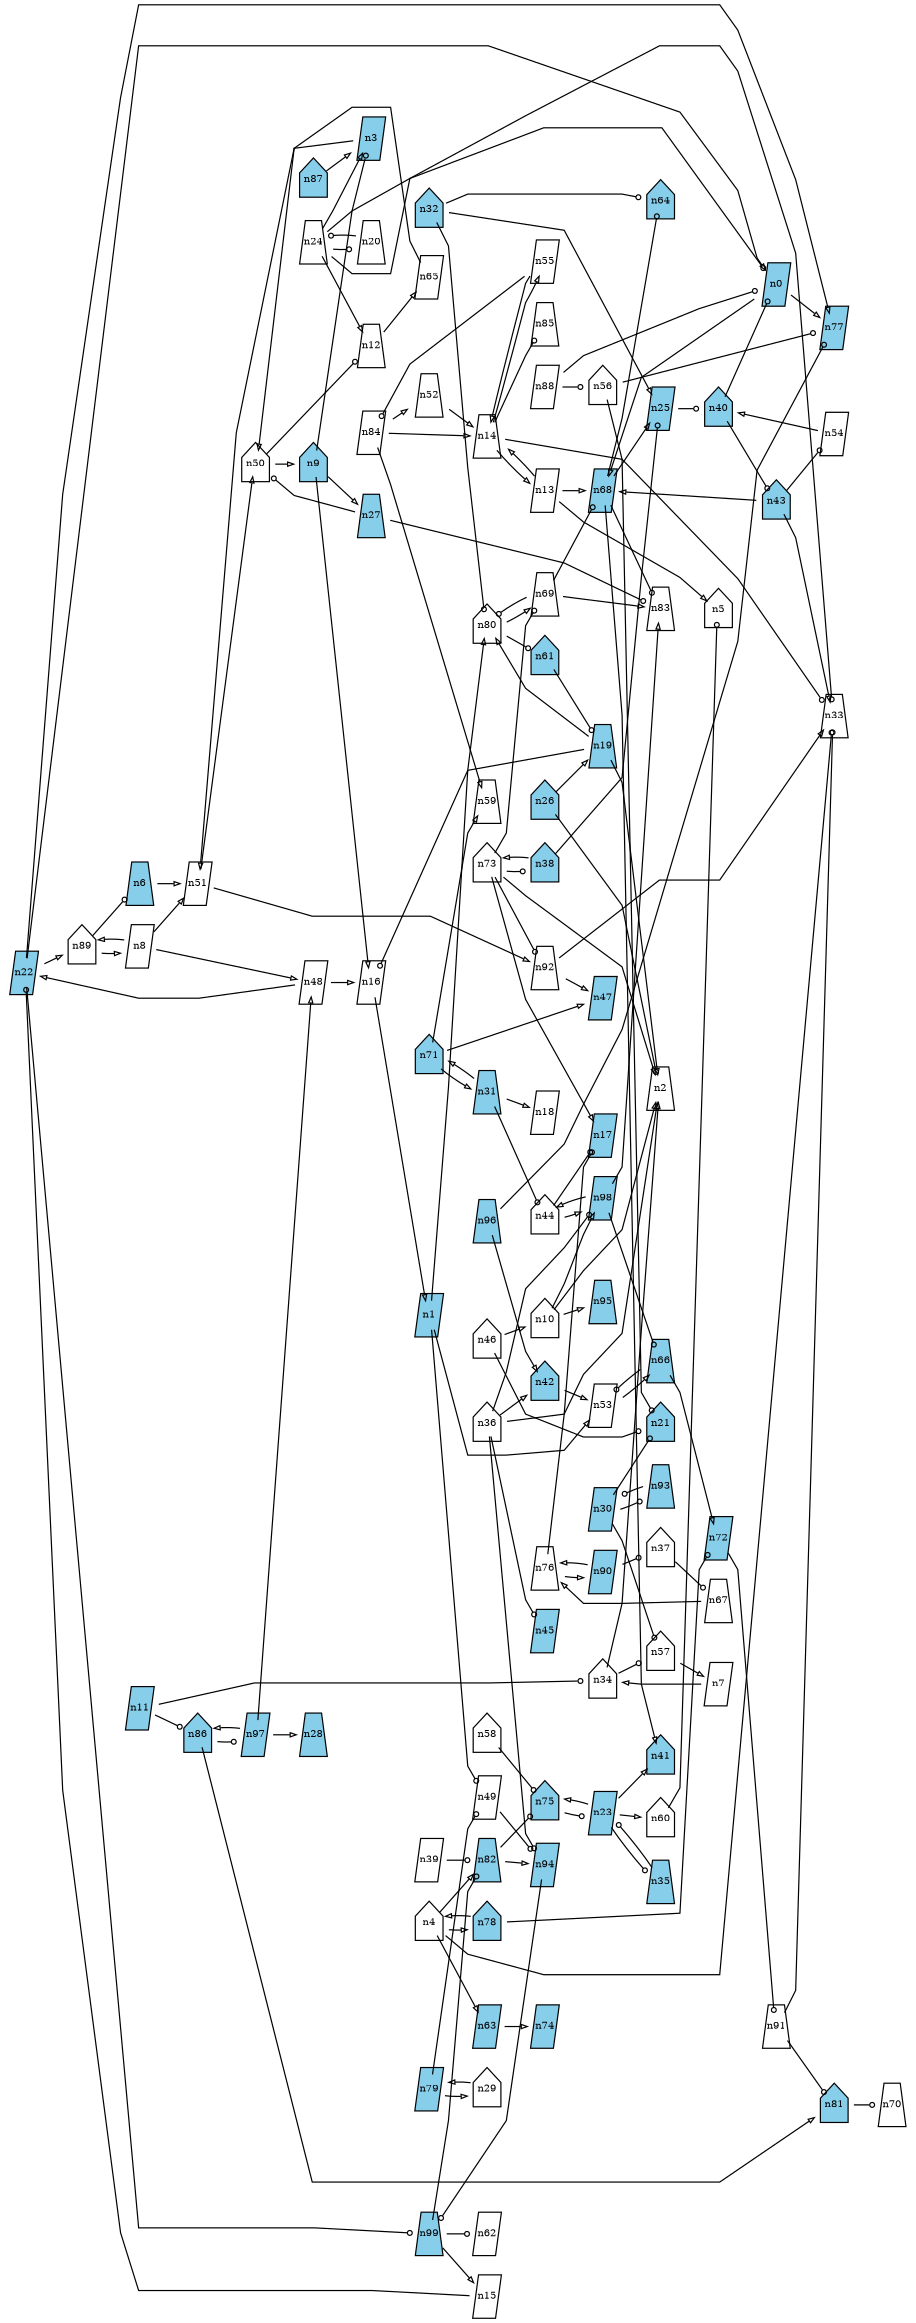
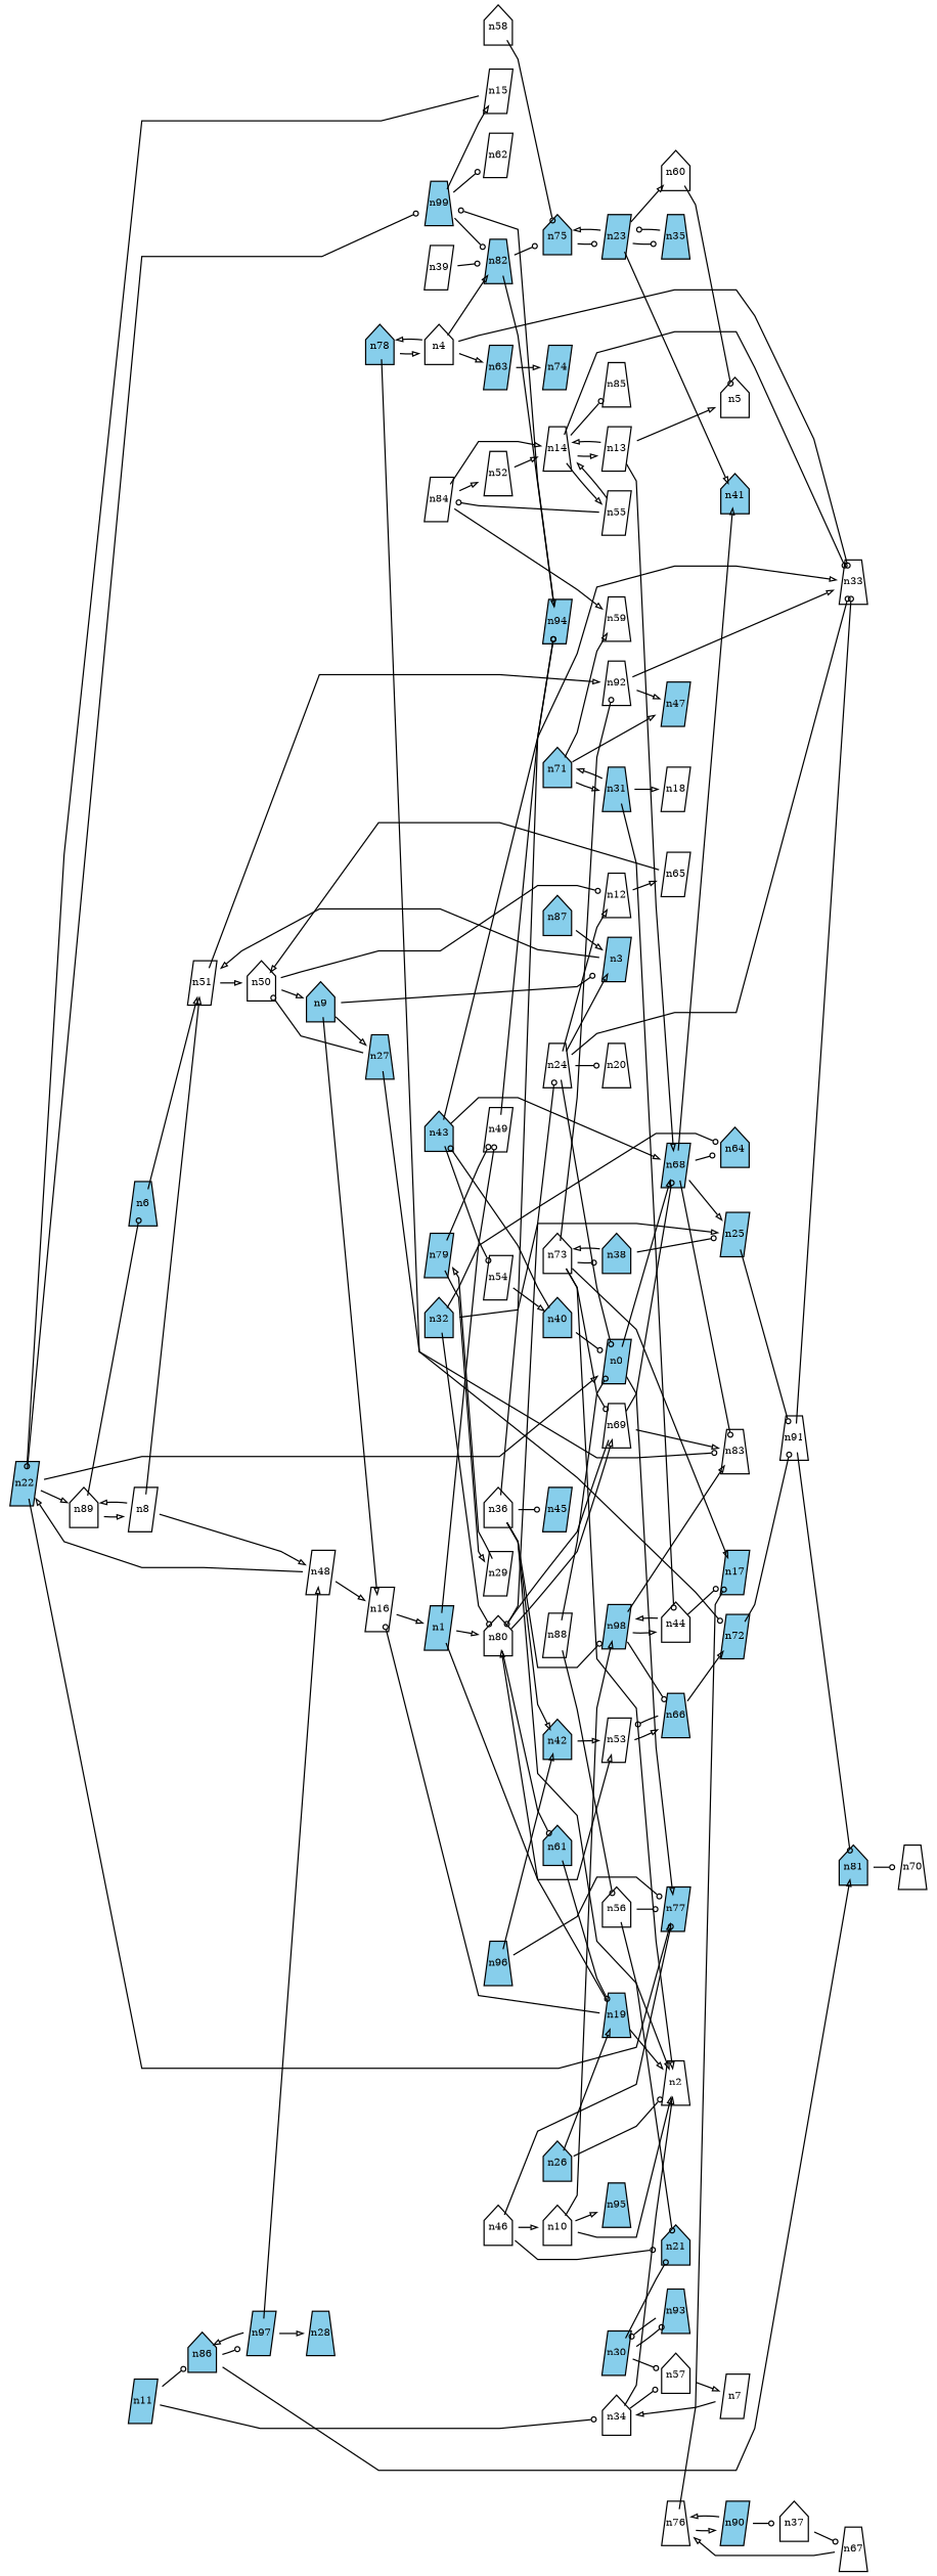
  digraph {
    fontsize=8
    nodesep=0.22
    nodesize=0.32
    rankdir=LR
    ranksep=0.22
    splines=polyline
    node [fillcolor=skyblue fixedsize=shape fontsize=8 shape=parallelogram style=filled]
    edge [arrowhead=onormal arrowsize=0.5]
    n68 [width=0.32]
    n25 [width=0.32]
    n41 [shape=house width=0.32]
    n83 [fillcolor=white shape=trapezium width=0.32]
    n64 [shape=house width=0.32]
    n40 [shape=house width=0.32]
    n0 [width=0.32]
    n43 [shape=house width=0.32]
    n77 [width=0.32]
    n49 [fillcolor=white width=0.32]
    n94 [width=0.32]
    n99 [shape=trapezium width=0.32]
    n82 [shape=trapezium width=0.32]
    n15 [fillcolor=white width=0.32]
    n62 [fillcolor=white width=0.32]
    n1 [width=0.32]
    n53 [fillcolor=white width=0.32]
    n80 [fillcolor=white shape=house width=0.32]
    n66 [shape=trapezium width=0.32]
    n61 [shape=house width=0.32]
    n69 [fillcolor=white shape=trapezium width=0.32]
    n72 [width=0.32]
    n19 [shape=trapezium width=0.32]
    n91 [fillcolor=white shape=trapezium width=0.32]
    n2 [fillcolor=white shape=trapezium width=0.32]
    n16 [fillcolor=white width=0.32]
    n51 [fillcolor=white width=0.32]
    n92 [fillcolor=white shape=trapezium width=0.32]
    n50 [fillcolor=white shape=house width=0.32]
    n33 [fillcolor=white shape=trapezium width=0.32]
    n47 [width=0.32]
    n9 [shape=house width=0.32]
    n12 [fillcolor=white shape=trapezium width=0.32]
    n3 [width=0.32]
    n27 [shape=trapezium width=0.32]
    n65 [fillcolor=white width=0.32]
    n4 [fillcolor=white shape=house width=0.32]
    n63 [width=0.32]
    n78 [shape=house width=0.32]
    n74 [width=0.32]
    n75 [shape=house width=0.32]
    n23 [width=0.32]
    n35 [shape=trapezium width=0.32]
    n60 [fillcolor=white shape=house width=0.32]
    n6 [shape=trapezium width=0.32]
    n34 [fillcolor=white shape=house width=0.32]
    n57 [fillcolor=white shape=house width=0.32]
    n7 [fillcolor=white width=0.32]
    n48 [fillcolor=white width=0.32]
    n22 [width=0.32]
    n89 [fillcolor=white shape=house width=0.32]
    n8 [fillcolor=white width=0.32]
    n10 [fillcolor=white shape=house width=0.32]
    n95 [shape=trapezium width=0.32]
    n98 [width=0.32]
    n44 [fillcolor=white shape=house width=0.32]
    n17 [width=0.32]
    n11 [width=0.32]
    n86 [shape=house width=0.32]
    n81 [shape=house width=0.32]
    n97 [width=0.32]
    n70 [fillcolor=white shape=trapezium width=0.32]
    n28 [shape=trapezium width=0.32]
    n13 [fillcolor=white width=0.32]
    n14 [fillcolor=white shape=trapezium width=0.32]
    n5 [fillcolor=white shape=house width=0.32]
    n55 [fillcolor=white width=0.32]
    n85 [fillcolor=white shape=trapezium width=0.32]
    n84 [fillcolor=white width=0.32]
    n59 [fillcolor=white shape=trapezium width=0.32]
    n52 [fillcolor=white shape=trapezium width=0.32]
    n24 [fillcolor=white shape=trapezium width=0.32]
    n20 [fillcolor=white shape=trapezium width=0.32]
    n26 [shape=house width=0.32]
    n30 [width=0.32]
    n21 [shape=house width=0.32]
    n93 [shape=trapezium width=0.32]
    n31 [shape=trapezium width=0.32]
    n18 [fillcolor=white width=0.32]
    n71 [shape=house width=0.32]
    n54 [fillcolor=white width=0.32]
    n32 [shape=house width=0.32]
    n36 [fillcolor=white shape=house width=0.32]
    n42 [shape=house width=0.32]
    n45 [width=0.32]
    n38 [shape=house width=0.32]
    n73 [fillcolor=white shape=house width=0.32]
    n39 [fillcolor=white width=0.32]
    n46 [fillcolor=white shape=house width=0.32]
    n56 [fillcolor=white shape=house width=0.32]
    n58 [fillcolor=white shape=house width=0.32]
    n76 [fillcolor=white shape=trapezium width=0.32]
    n90 [width=0.32]
    n37 [fillcolor=white shape=house width=0.32]
    n67 [fillcolor=white shape=trapezium width=0.32]
-   n29 [fillcolor=white shape=house width=0.32]
+   n29 [fillcolor=white width=0.32]
    n79 [width=0.32]
    n87 [shape=house width=0.32]
    n88 [fillcolor=white width=0.32]
    n96 [shape=trapezium width=0.32]
    n68 -> n25
    n68 -> n41
    n68 -> n83 [arrowhead=odot]
    n68 -> n64 [arrowhead=odot]
-   n25 -> n40 [arrowhead=odot]
+   n25 -> n91 [arrowhead=odot]
    n40 -> n0 [arrowhead=odot]
    n40 -> n43 [arrowhead=odot]
    n0 -> n68
    n0 -> n77
    n43 -> n68
    n43 -> n33
    n43 -> n54 [arrowhead=odot]
    n49 -> n94 [arrowhead=odot]
    n94 -> n99 [arrowhead=odot]
    n99 -> n82 [arrowhead=odot]
    n99 -> n15
    n99 -> n62 [arrowhead=odot]
    n82 -> n94
    n82 -> n75 [arrowhead=odot]
    n15 -> n22 [arrowhead=odot]
    n1 -> n49 [arrowhead=odot]
    n1 -> n53
    n1 -> n80
    n53 -> n66
    n80 -> n61 [arrowhead=odot]
    n80 -> n69
    n66 -> n53 [arrowhead=odot]
    n66 -> n72
    n61 -> n19 [arrowhead=odot]
    n69 -> n68 [arrowhead=odot]
    n69 -> n83
    n69 -> n80 [arrowhead=odot]
    n72 -> n91 [arrowhead=odot]
    n19 -> n80
    n19 -> n2
    n19 -> n16 [arrowhead=odot]
    n91 -> n33 [arrowhead=odot]
    n91 -> n81 [arrowhead=odot]
    n16 -> n1
    n51 -> n92
    n51 -> n50
    n92 -> n33
    n92 -> n47
    n50 -> n9
    n50 -> n12 [arrowhead=odot]
    n9 -> n16
    n9 -> n3 [arrowhead=odot]
    n9 -> n27
    n12 -> n65
    n3 -> n51
    n27 -> n83 [arrowhead=odot]
    n27 -> n50 [arrowhead=odot]
    n65 -> n50
    n4 -> n82
    n4 -> n33 [arrowhead=odot]
    n4 -> n63
    n4 -> n78
    n63 -> n74
    n78 -> n72 [arrowhead=odot]
    n78 -> n4
    n75 -> n23 [arrowhead=odot]
    n23 -> n41
    n23 -> n75
    n23 -> n35 [arrowhead=odot]
    n23 -> n60
    n35 -> n23 [arrowhead=odot]
    n60 -> n5 [arrowhead=odot]
    n6 -> n51
    n34 -> n2
    n34 -> n57 [arrowhead=odot]
    n57 -> n7
    n7 -> n34
    n48 -> n16
    n48 -> n22
    n22 -> n0
    n22 -> n77
    n22 -> n99 [arrowhead=odot]
    n22 -> n89
    n89 -> n6 [arrowhead=odot]
    n89 -> n8
    n8 -> n51
    n8 -> n48
    n8 -> n89
    n10 -> n2
    n10 -> n95
    n10 -> n98
    n98 -> n83
    n98 -> n66 [arrowhead=odot]
    n98 -> n44
    n44 -> n98
    n44 -> n17 [arrowhead=odot]
    n11 -> n34 [arrowhead=odot]
    n11 -> n86 [arrowhead=odot]
    n86 -> n81
    n86 -> n97 [arrowhead=odot]
    n81 -> n70 [arrowhead=odot]
    n97 -> n48
    n97 -> n86
    n97 -> n28
    n13 -> n68
    n13 -> n14
    n13 -> n5
    n14 -> n33 [arrowhead=odot]
    n14 -> n13
    n14 -> n55
    n14 -> n85 [arrowhead=odot]
    n55 -> n14
    n55 -> n84 [arrowhead=odot]
    n84 -> n14
    n84 -> n59
    n84 -> n52
    n52 -> n14
    n24 -> n0 [arrowhead=odot]
    n24 -> n33 [arrowhead=odot]
    n24 -> n12
    n24 -> n3
    n24 -> n20 [arrowhead=odot]
-   n20 -> n24 [arrowhead=odot]
+   n80 -> n24 [arrowhead=odot]
    n26 -> n19
    n26 -> n2 [arrowhead=odot]
    n30 -> n57 [arrowhead=odot]
    n30 -> n21 [arrowhead=odot]
    n30 -> n93 [arrowhead=odot]
    n93 -> n30 [arrowhead=odot]
    n31 -> n44 [arrowhead=odot]
    n31 -> n18
    n31 -> n71
    n71 -> n47
    n71 -> n59
    n71 -> n31
    n54 -> n40
    n32 -> n25
    n32 -> n64 [arrowhead=odot]
    n32 -> n80 [arrowhead=odot]
    n36 -> n94 [arrowhead=odot]
    n36 -> n2
    n36 -> n98 [arrowhead=odot]
    n36 -> n42
    n36 -> n45 [arrowhead=odot]
    n42 -> n53
    n38 -> n25 [arrowhead=odot]
    n38 -> n73
    n73 -> n69 [arrowhead=odot]
    n73 -> n2
    n73 -> n92 [arrowhead=odot]
    n73 -> n17
    n73 -> n38 [arrowhead=odot]
    n39 -> n82 [arrowhead=odot]
+   n46 -> n77 [arrowhead=odot]
    n46 -> n10
    n46 -> n21 [arrowhead=odot]
    n56 -> n77 [arrowhead=odot]
    n56 -> n21 [arrowhead=odot]
    n58 -> n75 [arrowhead=odot]
    n76 -> n17 [arrowhead=odot]
    n76 -> n90
    n90 -> n76
    n90 -> n37 [arrowhead=odot]
    n37 -> n67 [arrowhead=odot]
    n67 -> n76
    n29 -> n79
    n79 -> n49 [arrowhead=odot]
    n79 -> n29
    n87 -> n3
    n88 -> n0 [arrowhead=odot]
    n88 -> n56 [arrowhead=odot]
    n96 -> n77 [arrowhead=odot]
    n96 -> n42
  }
